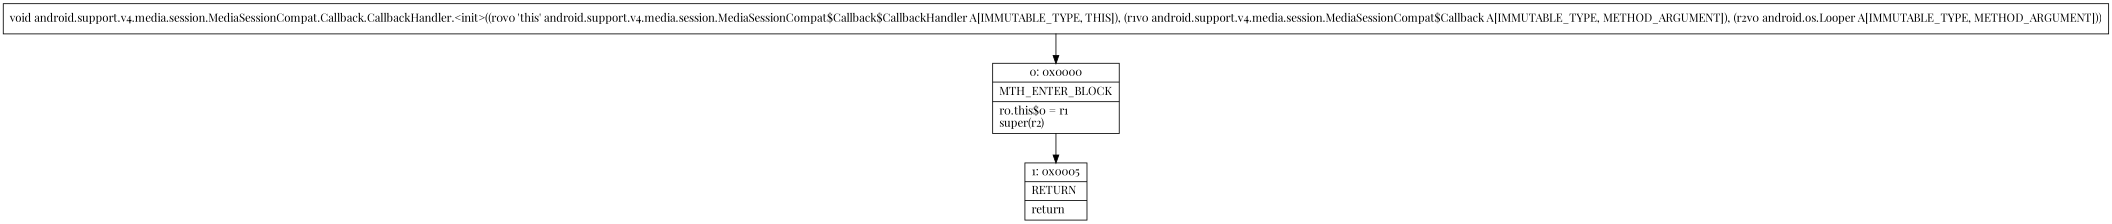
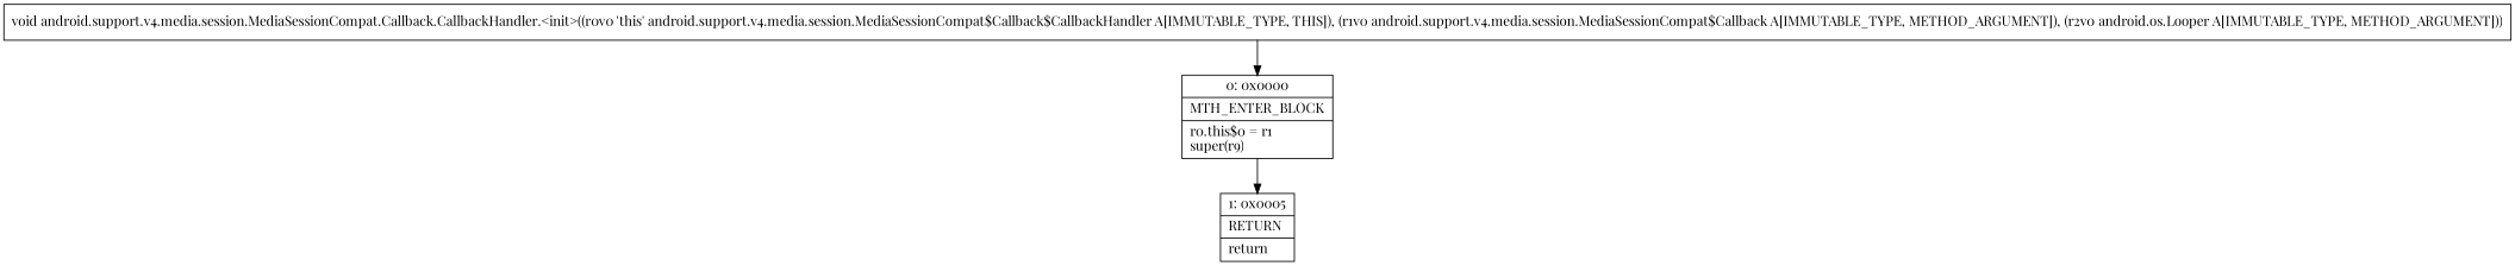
  digraph {
    fontname="Playfair Display"
    node [shape=record fontname="Playfair Display"]
    edge [fontname="Playfair Display"]
-   n1 [label="{0\:\ 0x0000|MTH_ENTER_BLOCK\l|r0.this$0 = r1\lsuper(r2)\l}"]
+   n1 [label="{0\:\ 0x0000|MTH_ENTER_BLOCK\l|r0.this$0 = r1\lsuper(r9)\l}"]
    n2 [label="{1\:\ 0x0005|RETURN\l|return\l}"]
    n3 [label="{void android.support.v4.media.session.MediaSessionCompat.Callback.CallbackHandler.\<init\>((r0v0 'this' android.support.v4.media.session.MediaSessionCompat$Callback$CallbackHandler A[IMMUTABLE_TYPE, THIS]), (r1v0 android.support.v4.media.session.MediaSessionCompat$Callback A[IMMUTABLE_TYPE, METHOD_ARGUMENT]), (r2v0 android.os.Looper A[IMMUTABLE_TYPE, METHOD_ARGUMENT])) }"]
    n1 -> n2
    n3 -> n1
  }
